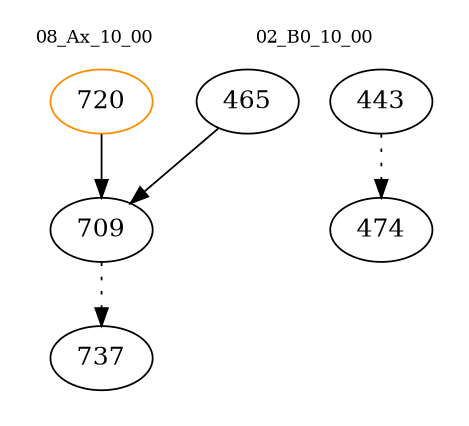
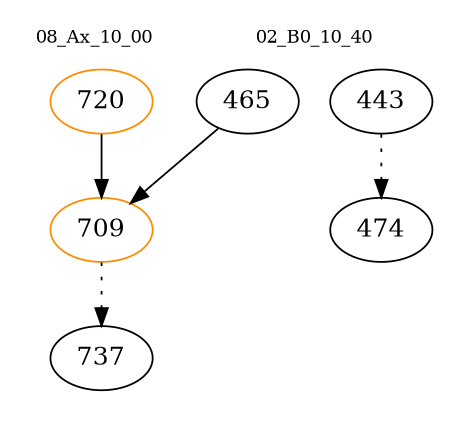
  digraph {
    fontname="DejaVu Serif"
    node [color=black fontname="DejaVu Serif"]
    edge [color=black fontname="DejaVu Serif" style=solid]
    n1 [color=darkorange label=720]
-   n2 [label=709]
+   n2 [color=darkorange label=709]
    n3 [label=737]
    n4 [label=465]
    n5 [label=443]
    n6 [label=474]
    subgraph cluster_1 {
      color=white
      fontsize=10
      label="08_Ax_10_00"
      n1
      n2
      n3
    }
    subgraph cluster_2 {
      color=white
      fontsize=10
-     label="02_B0_10_00"
+     label="02_B0_10_40"
      n4
      n5
      n6
    }
    n1 -> n2
    n2 -> n3 [style=dotted]
    n4 -> n2
    n5 -> n6 [style=dotted]
  }
